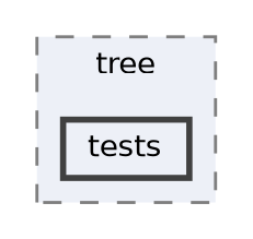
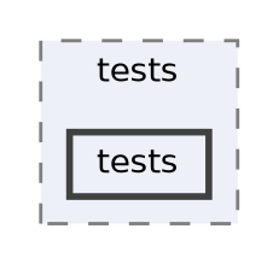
  digraph {
    compound=true
    n1 [color=grey25 fillcolor="#edf0f7" fontname=Helvetica fontsize=10 height=0.2 label=tests shape=box style="filled,bold" width=0.4]
    subgraph cluster_1 {
      bgcolor="#edf0f7"
      fontname=Helvetica
      fontsize=10
-     label=tree
+     label=tests
      pencolor=grey50
      style="filled,dashed"
      n1
    }
  }
